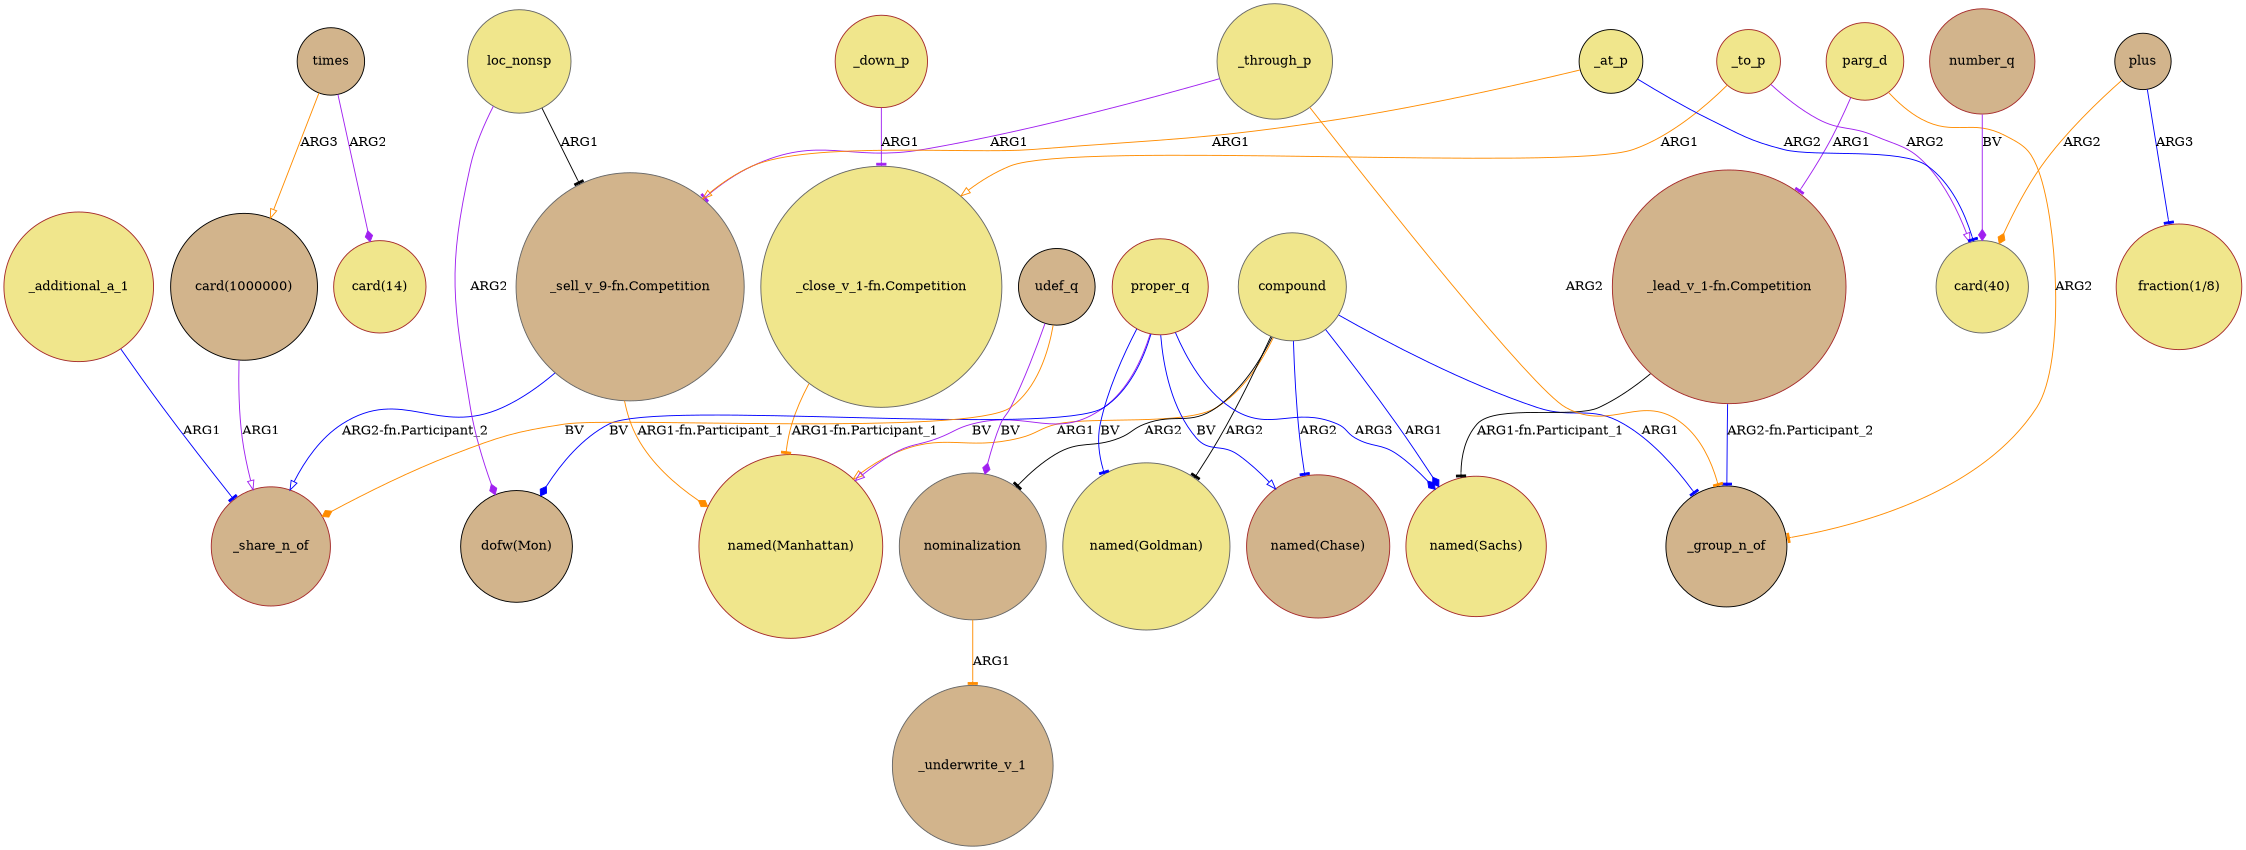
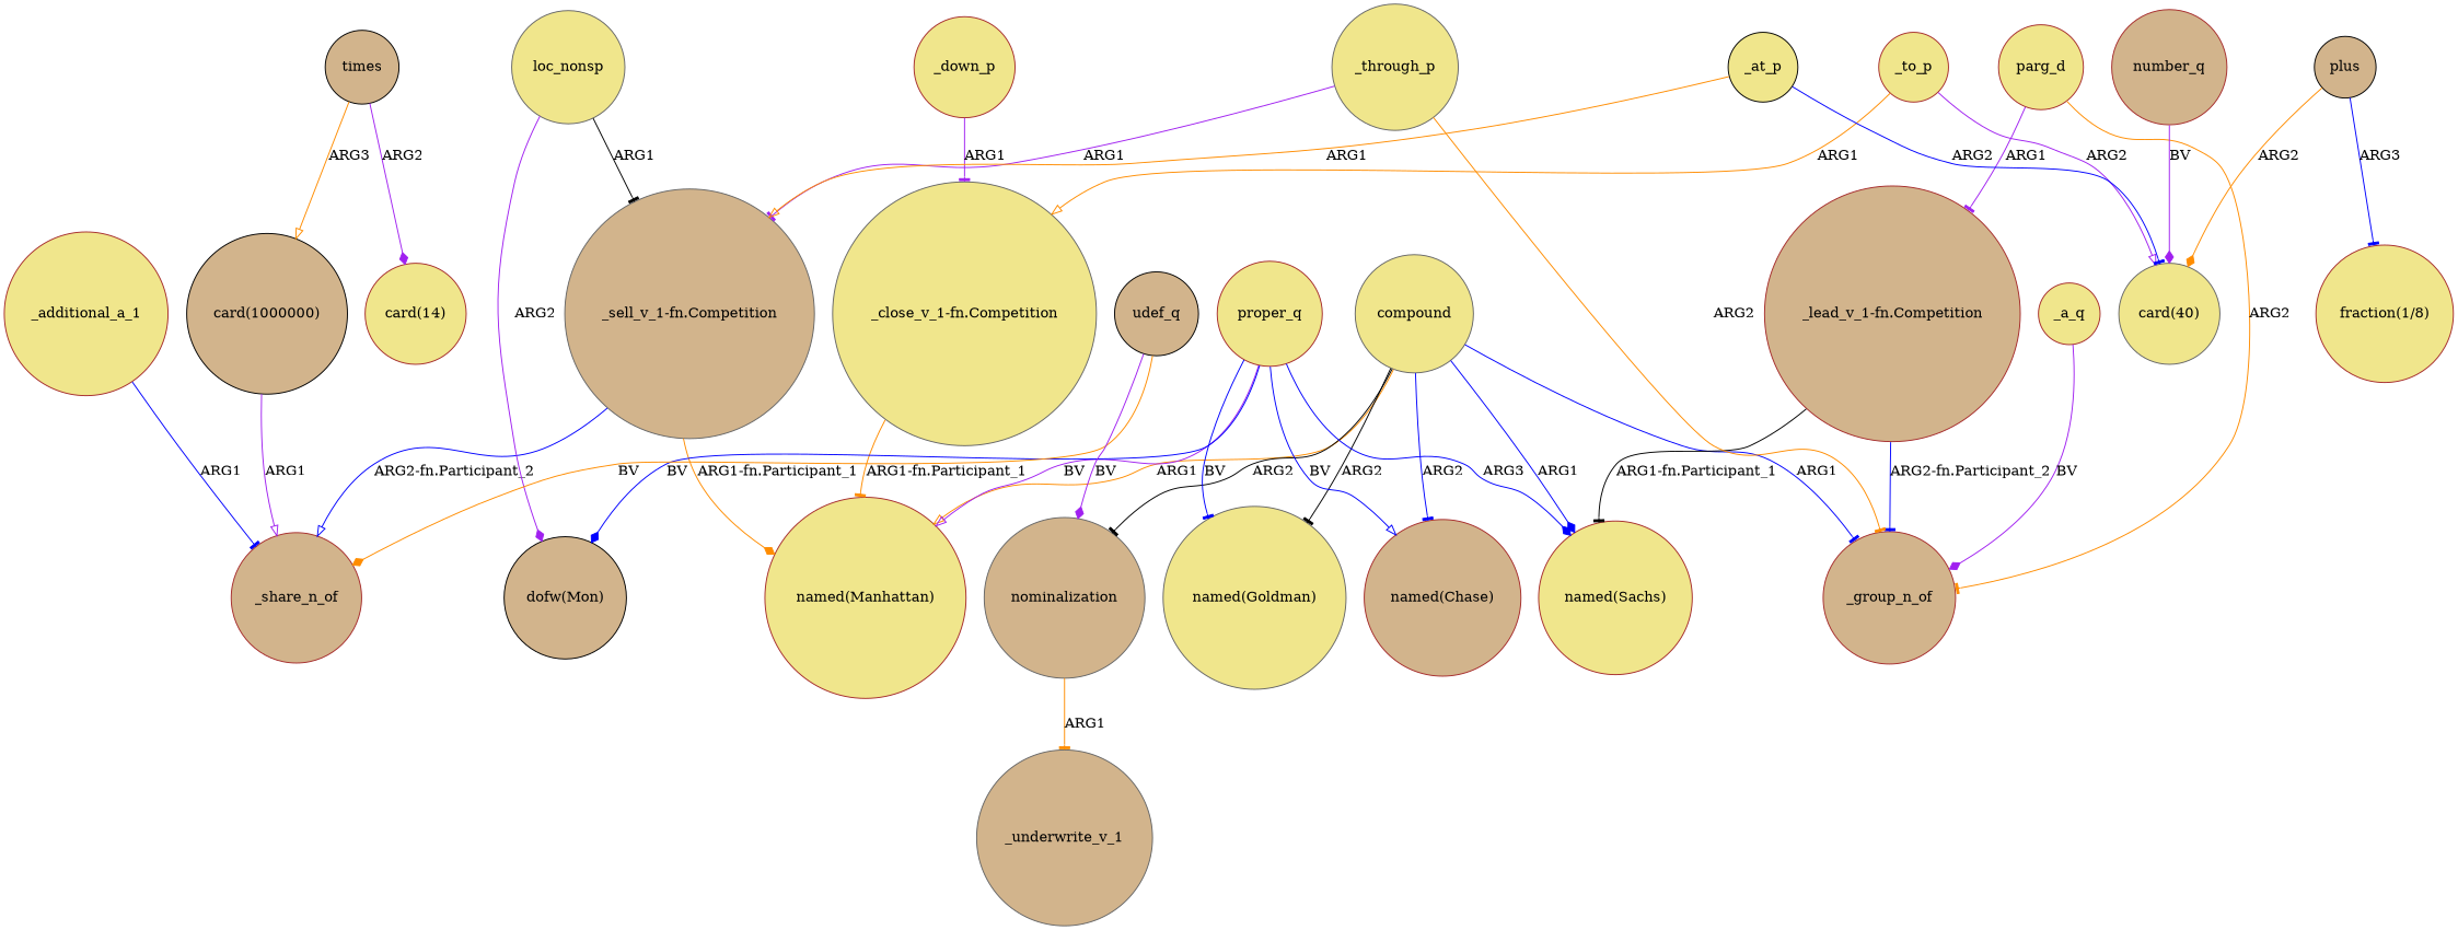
  digraph {
    node [color=brown fillcolor=khaki shape=circle style=filled]
    edge [arrowhead=tee color=blue]
-   "_sell_v_1-fn.Competition" [color=gray40 fillcolor=tan label="_sell_v_9-fn.Competition"]
+   "_sell_v_1-fn.Competition" [color=gray40 fillcolor=tan]
    _share_n_of [fillcolor=tan]
    "named(Manhattan)"
    compound [color=gray40]
    "named(Goldman)" [color=gray40]
    "named(Sachs)"
    nominalization [color=gray40 fillcolor=tan]
-   _group_n_of [color=black fillcolor=tan]
+   _group_n_of [fillcolor=tan]
    "named(Chase)" [fillcolor=tan]
    _underwrite_v_1 [color=gray40 fillcolor=tan]
    "card(40)" [color=gray40]
    _to_p
    "_close_v_1-fn.Competition" [color=gray40]
    proper_q
    "dofw(Mon)" [color=black fillcolor=tan]
    parg_d
    "_lead_v_1-fn.Competition" [fillcolor=tan]
    loc_nonsp [color=gray40]
    plus [color=black fillcolor=tan]
    "fraction(1/8)"
    udef_q [color=black fillcolor=tan]
    _down_p
    times [color=black fillcolor=tan]
    "card(1000000)" [color=black fillcolor=tan]
    "card(14)"
+   _a_q
    _through_p [color=gray40]
    number_q [fillcolor=tan]
    _at_p [color=black]
    _additional_a_1
    "_sell_v_1-fn.Competition" -> _share_n_of [arrowhead=onormal label="ARG2-fn.Participant_2"]
    "_sell_v_1-fn.Competition" -> "named(Manhattan)" [arrowhead=diamond color=darkorange label="ARG1-fn.Participant_1"]
    compound -> "named(Manhattan)" [arrowhead=onormal color=darkorange label=ARG1]
    compound -> "named(Goldman)" [color=black label=ARG2]
    compound -> "named(Sachs)" [arrowhead=diamond label=ARG1]
    compound -> nominalization [color=black label=ARG2]
    compound -> _group_n_of [label=ARG1]
    compound -> "named(Chase)" [label=ARG2]
    nominalization -> _underwrite_v_1 [color=darkorange label=ARG1]
    _to_p -> "card(40)" [arrowhead=onormal color=purple label=ARG2]
    _to_p -> "_close_v_1-fn.Competition" [arrowhead=onormal color=darkorange label=ARG1]
    "_close_v_1-fn.Competition" -> "named(Manhattan)" [color=darkorange label="ARG1-fn.Participant_1"]
    proper_q -> "named(Manhattan)" [arrowhead=onormal color=purple label=BV]
    proper_q -> "named(Goldman)" [label=BV]
    proper_q -> "named(Sachs)" [arrowhead=diamond label=ARG3]
    proper_q -> "named(Chase)" [arrowhead=onormal label=BV]
    proper_q -> "dofw(Mon)" [arrowhead=diamond label=BV]
    parg_d -> _group_n_of [color=darkorange label=ARG2]
    parg_d -> "_lead_v_1-fn.Competition" [color=purple label=ARG1]
    "_lead_v_1-fn.Competition" -> "named(Sachs)" [color=black label="ARG1-fn.Participant_1"]
    "_lead_v_1-fn.Competition" -> _group_n_of [label="ARG2-fn.Participant_2"]
    loc_nonsp -> "_sell_v_1-fn.Competition" [color=black label=ARG1]
    loc_nonsp -> "dofw(Mon)" [arrowhead=diamond color=purple label=ARG2]
    plus -> "card(40)" [arrowhead=diamond color=darkorange label=ARG2]
    plus -> "fraction(1/8)" [label=ARG3]
    udef_q -> _share_n_of [arrowhead=diamond color=darkorange label=BV]
    udef_q -> nominalization [arrowhead=diamond color=purple label=BV]
    _down_p -> "_close_v_1-fn.Competition" [color=purple label=ARG1]
    times -> "card(1000000)" [arrowhead=onormal color=darkorange label=ARG3]
    times -> "card(14)" [arrowhead=diamond color=purple label=ARG2]
    "card(1000000)" -> _share_n_of [arrowhead=onormal color=purple label=ARG1]
+   _a_q -> _group_n_of [arrowhead=diamond color=purple label=BV]
    _through_p -> "_sell_v_1-fn.Competition" [color=purple label=ARG1]
    _through_p -> _group_n_of [color=darkorange label=ARG2]
    number_q -> "card(40)" [arrowhead=diamond color=purple label=BV]
    _at_p -> "_sell_v_1-fn.Competition" [arrowhead=onormal color=darkorange label=ARG1]
    _at_p -> "card(40)" [label=ARG2]
    _additional_a_1 -> _share_n_of [label=ARG1]
  }
